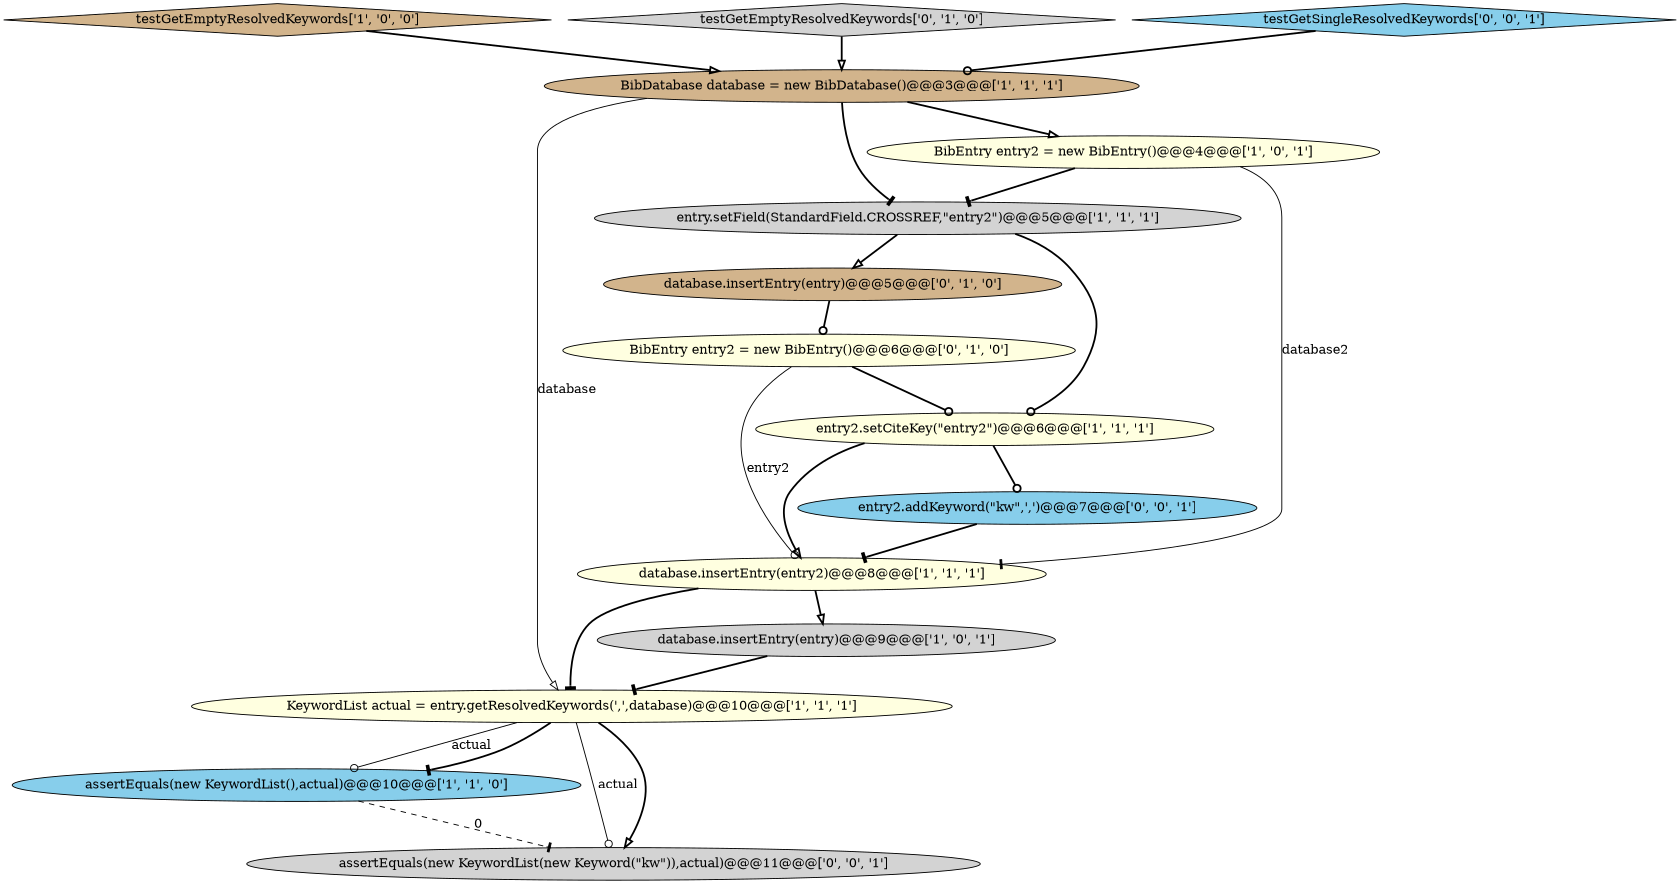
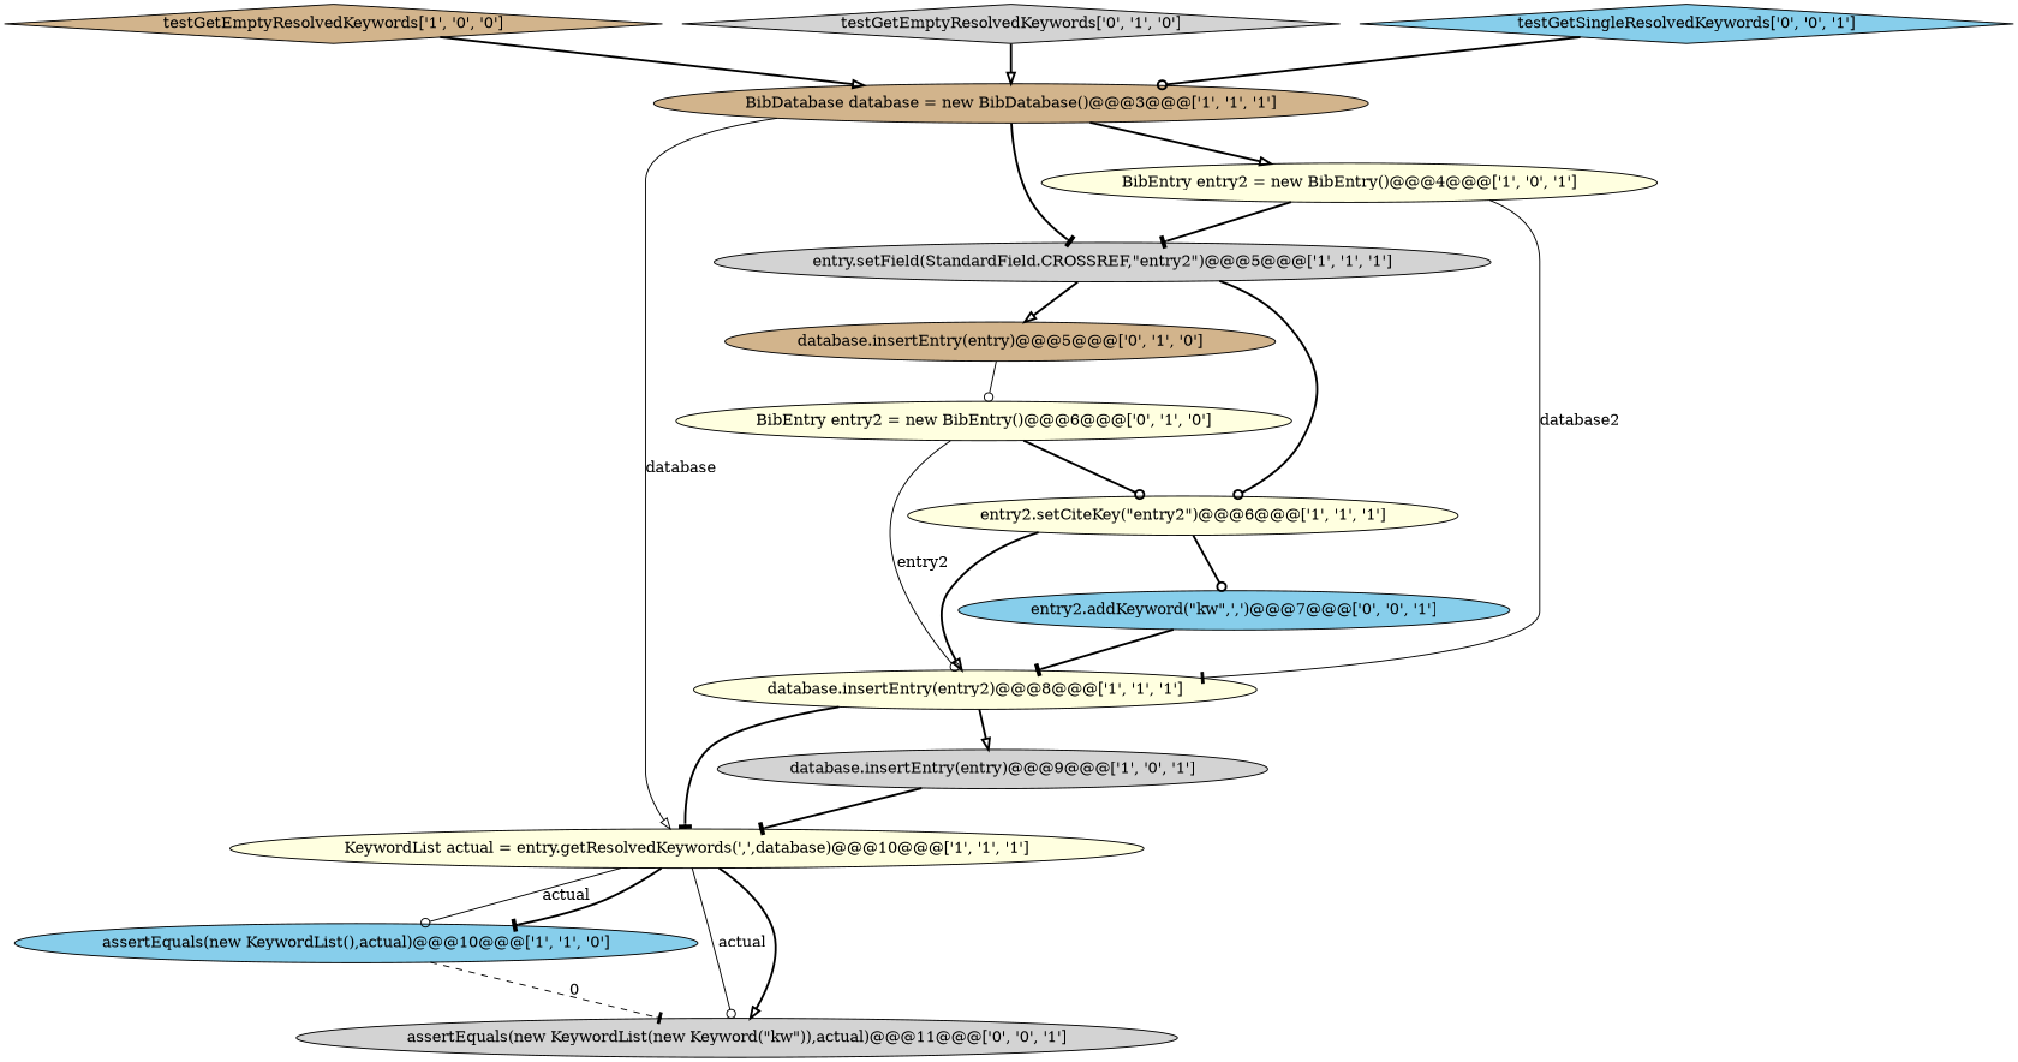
  digraph {
    node [fillcolor=lightyellow shape=ellipse style=filled]
    edge [arrowhead=onormal style=bold]
    n1 [fillcolor=tan label="testGetEmptyResolvedKeywords['1', '0', '0']" shape=diamond]
    n2 [fillcolor=tan label="BibDatabase database = new BibDatabase()@@@3@@@['1', '1', '1']"]
    n3 [label="KeywordList actual = entry.getResolvedKeywords(',',database)@@@10@@@['1', '1', '1']"]
    n4 [fillcolor=lightgrey label="entry.setField(StandardField.CROSSREF,\"entry2\")@@@5@@@['1', '1', '1']"]
    n5 [label="BibEntry entry2 = new BibEntry()@@@4@@@['1', '0', '1']"]
    n6 [fillcolor=lightgrey label="testGetEmptyResolvedKeywords['0', '1', '0']" shape=diamond]
    n7 [fillcolor=skyblue label="testGetSingleResolvedKeywords['0', '0', '1']" shape=diamond]
    n8 [fillcolor=tan label="database.insertEntry(entry)@@@5@@@['0', '1', '0']"]
    n9 [label="BibEntry entry2 = new BibEntry()@@@6@@@['0', '1', '0']"]
    n10 [label="database.insertEntry(entry2)@@@8@@@['1', '1', '1']"]
    n11 [label="entry2.setCiteKey(\"entry2\")@@@6@@@['1', '1', '1']"]
    n12 [fillcolor=skyblue label="assertEquals(new KeywordList(),actual)@@@10@@@['1', '1', '0']"]
    n13 [fillcolor=lightgrey label="assertEquals(new KeywordList(new Keyword(\"kw\")),actual)@@@11@@@['0', '0', '1']"]
    n14 [fillcolor=lightgrey label="database.insertEntry(entry)@@@9@@@['1', '0', '1']"]
    n15 [fillcolor=skyblue label="entry2.addKeyword(\"kw\",',')@@@7@@@['0', '0', '1']"]
    n1 -> n2
    n2 -> n3 [label=database style=solid]
    n2 -> n4 [arrowhead=tee]
    n2 -> n5
    n3 -> n12 [arrowhead=odot label=actual style=solid]
    n3 -> n12 [arrowhead=tee]
    n3 -> n13 [arrowhead=odot label=actual style=solid]
    n3 -> n13
    n4 -> n8
    n4 -> n11 [arrowhead=odot]
    n5 -> n4 [arrowhead=tee]
    n5 -> n10 [arrowhead=tee label=database2 style=solid]
    n6 -> n2
    n7 -> n2 [arrowhead=odot]
-   n8 -> n9 [arrowhead=odot]
+   n8 -> n9 [arrowhead=odot style=solid]
    n9 -> n10 [arrowhead=odot label=entry2 style=solid]
    n9 -> n11 [arrowhead=odot]
    n10 -> n3 [arrowhead=tee]
    n10 -> n14
    n11 -> n10
    n11 -> n15 [arrowhead=odot]
    n12 -> n13 [arrowhead=tee label=0 style=dashed]
    n14 -> n3 [arrowhead=tee]
    n15 -> n10 [arrowhead=tee]
  }
